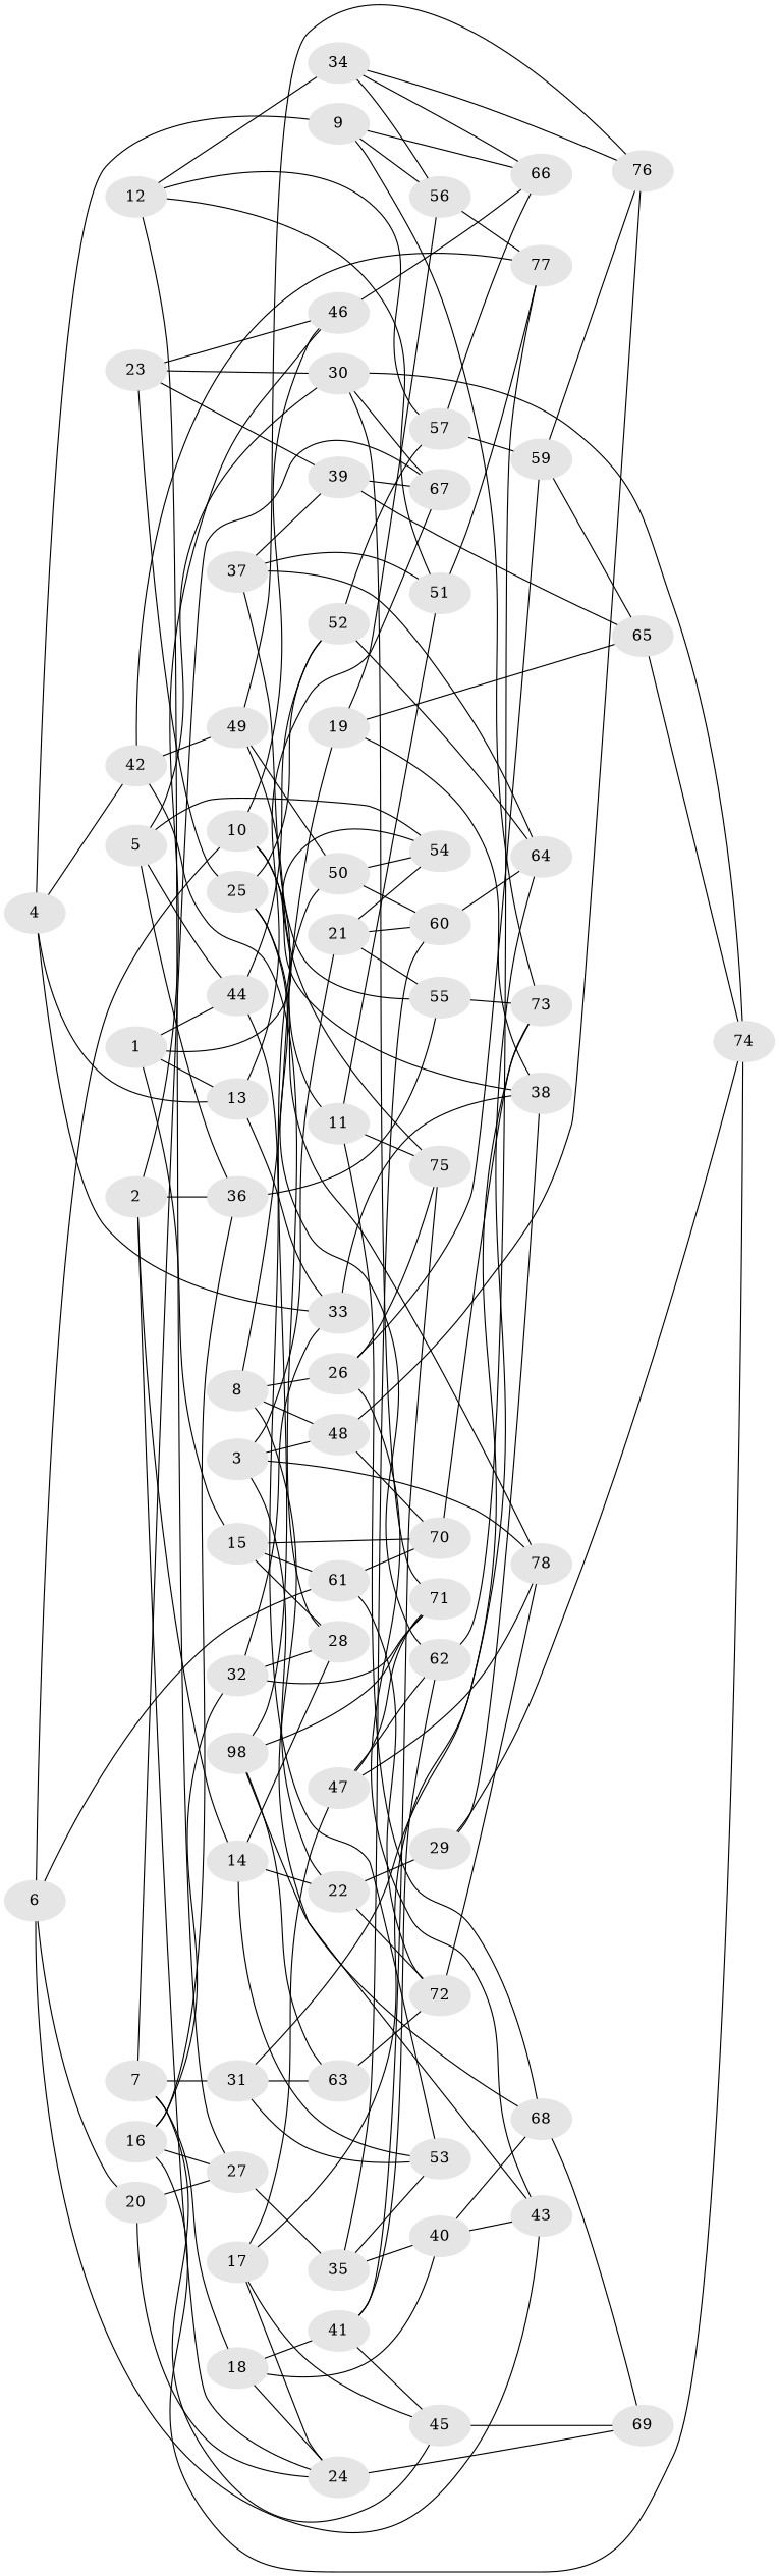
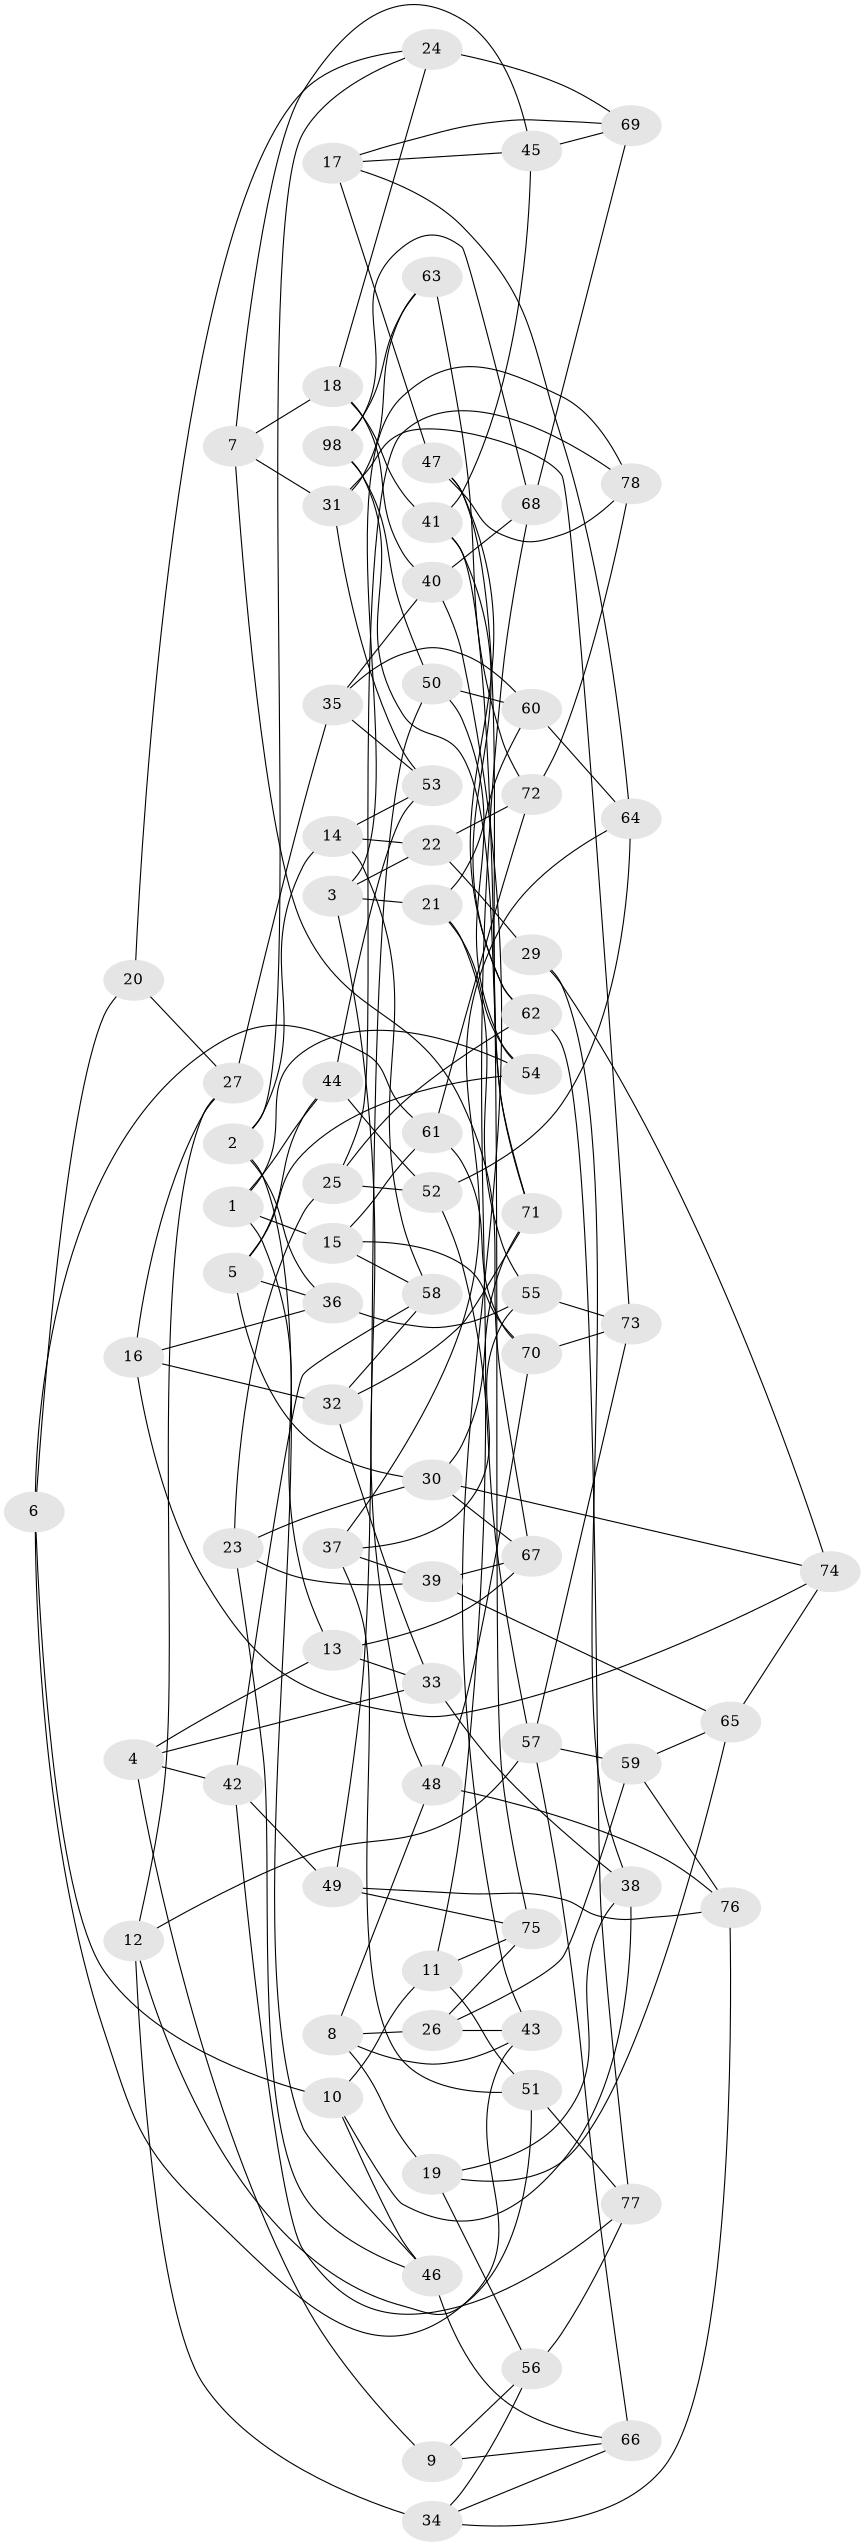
  graph {
    rankdir=LR
    node [color=gray90 style=filled]
    1
    13
    15
    44
    54
    33
    67
    61
-   58 [label=28]
+   58
    70
    53
    52
    2
    14
    24
    36
    46
    22
    69
    55
    66
    3
    21
    48
    78
    60
    29
    72
    76
    4
    9
    42
    56
    73
    38
    49
    77
    5
    30
    74
    71
    6
    10
    20
    43
    11
    27
    7
    18
    31
    45
    40
    41
    63
    8
    19
    26
    65
    75
    59
    51
    68
    12
    34
    57
    35
    16
    32
    17
    47
    64
    62
    23
    25
    39
    n76 [label=98]
    50
    37
    1 -- 13
    1 -- 15
    1 -- 44
    1 -- 54
    13 -- 33
    13 -- 67
    15 -- 61
    15 -- 58
    15 -- 70
    44 -- 53
    44 -- 52
    33 -- 38
    61 -- 70
    61 -- 72
    70 -- 73
    52 -- 57
    52 -- 64
    2 -- 14
    2 -- 24
    2 -- 36
    2 -- 46
    14 -- 58
    14 -- 53
    14 -- 22
    24 -- 69
    36 -- 55
    46 -- 66
    22 -- 29
    22 -- 72
    55 -- 73
    3 -- 22
    3 -- 21
    3 -- 48
    3 -- 78
    21 -- 54
    21 -- 55
    21 -- 60
    48 -- 70
    48 -- 76
    60 -- 64
    29 -- 38
    29 -- 74
    72 -- 78
    4 -- 13
    4 -- 33
    4 -- 9
    4 -- 42
    9 -- 66
    9 -- 56
-   9 -- 73
+   57 -- 73
    42 -- 58
    42 -- 49
    42 -- 77
    56 -- 77
    49 -- 76
    49 -- 75
    49 -- 50
    5 -- 44
    5 -- 54
    5 -- 36
    5 -- 30
    30 -- 67
    30 -- 74
    30 -- 71
    6 -- 61
    6 -- 10
    6 -- 20
    6 -- 43
    10 -- 46
    10 -- 38
    10 -- 11
    20 -- 24
    20 -- 27
    11 -- 75
    11 -- 51
    11 -- 68
    27 -- 35
    7 -- 67
    7 -- 18
    7 -- 31
    7 -- 45
    18 -- 24
    18 -- 40
    18 -- 41
    31 -- 53
    31 -- 73
    31 -- 63
    45 -- 69
    40 -- 43
    40 -- 68
    41 -- 45
    41 -- 75
    41 -- 62
    63 -- 72
    8 -- 48
    8 -- 43
    8 -- 19
    8 -- 26
    19 -- 56
    19 -- 38
    19 -- 65
    26 -- 43
    26 -- 75
    26 -- 59
    65 -- 74
    59 -- 76
    59 -- 65
    51 -- 77
    68 -- 69
    12 -- 27
    12 -- 51
    12 -- 34
    12 -- 57
    34 -- 66
    34 -- 76
    34 -- 56
    57 -- 66
    57 -- 59
    35 -- 53
    35 -- 60
    35 -- 40
    16 -- 36
    16 -- 74
    16 -- 27
    16 -- 32
    32 -- 33
    32 -- 58
    32 -- 71
-   17 -- 24
+   17 -- 69
    17 -- 45
    17 -- 47
    17 -- 64
    47 -- 78
    47 -- 71
    47 -- 62
    62 -- 77
    23 -- 46
    23 -- 30
    23 -- 25
    23 -- 39
    25 -- 52
    25 -- 78
    25 -- 62
    39 -- 67
    39 -- 65
    n76 -- 71
    n76 -- 63
    n76 -- 68
    n76 -- 50
    50 -- 54
    50 -- 60
    37 -- 55
    37 -- 51
    37 -- 64
    37 -- 39
  }
